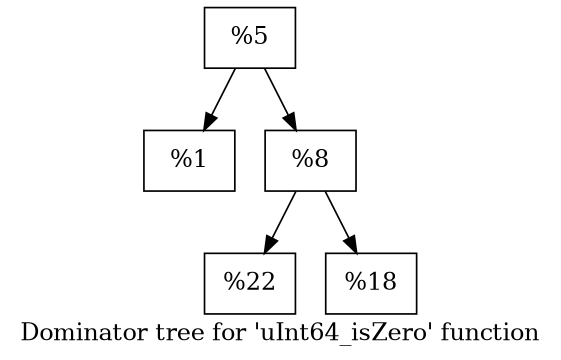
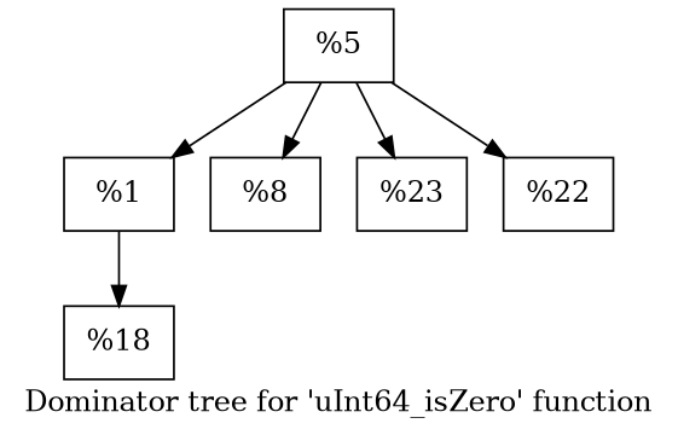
  digraph {
    label="Dominator tree for 'uInt64_isZero' function"
    node [shape=record]
    n1 [label="{%1}"]
    n2 [label="{%5}"]
    n3 [label="{%8}"]
+   n4 [label="{%23}"]
    n5 [label="{%22}"]
    n6 [label="{%18}"]
    n2 -> n1
    n2 -> n3
-   n3 -> n5
-   n3 -> n6
+   n2 -> n4
+   n2 -> n5
+   n1 -> n6
  }
